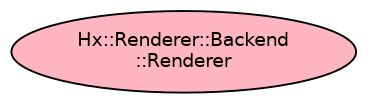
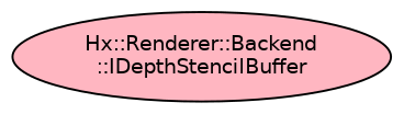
  digraph {
    rankdir=LR
-   n1 [color=black fillcolor=lightpink fontname=Helvetica fontsize=10 height=0.2 label="Hx::Renderer::Backend\l::Renderer" shape=ellipse style=filled width=0.4]
+   n1 [color=black fillcolor=lightpink fontname=Helvetica fontsize=10 height=0.2 label="Hx::Renderer::Backend\l::IDepthStencilBuffer" shape=ellipse style=filled width=0.4]
  }
